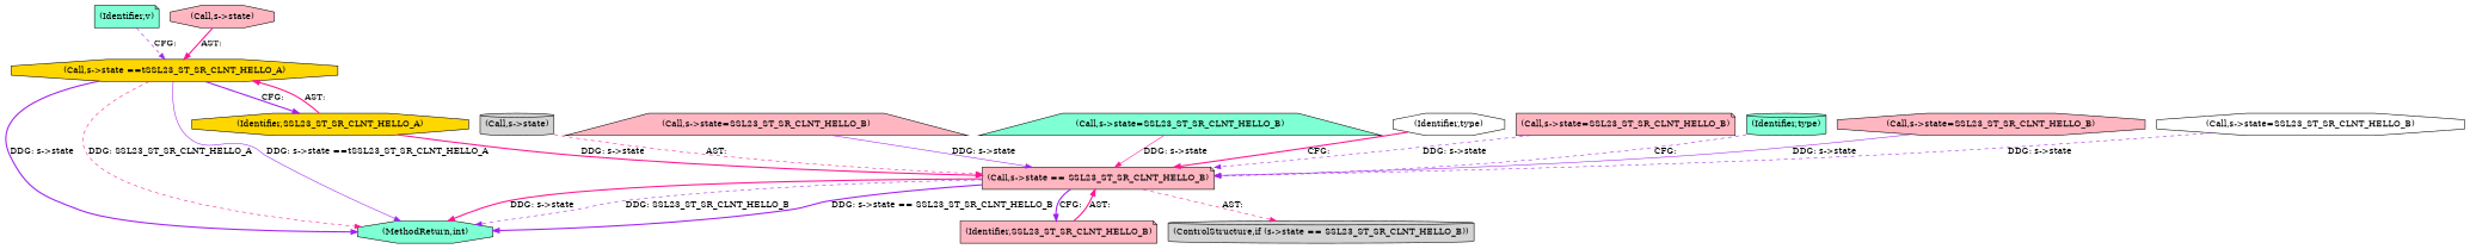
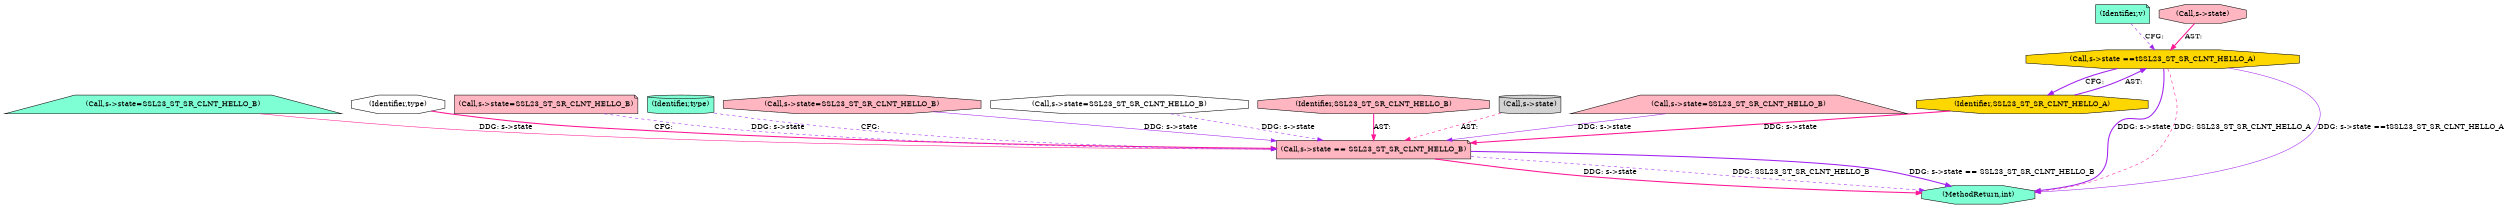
  digraph {
    node [fillcolor=lightpink shape=octagon style=filled]
    edge [color=purple style=bold]
    n1 [fillcolor=gold label="(Call,s->state ==\tSSL23_ST_SR_CLNT_HELLO_A)"]
    n2 [fillcolor=aquamarine label="(MethodReturn,int)"]
    n3 [fillcolor=gold label="(Identifier,SSL23_ST_SR_CLNT_HELLO_A)"]
    n4 [label="(Call,s->state == SSL23_ST_SR_CLNT_HELLO_B)" shape=note]
-   n5 [label="(Identifier,SSL23_ST_SR_CLNT_HELLO_B)" shape=note]
-   n6 [fillcolor=lightgrey label="(ControlStructure,if (s->state == SSL23_ST_SR_CLNT_HELLO_B))" shape=cylinder]
+   n5 [label="(Identifier,SSL23_ST_SR_CLNT_HELLO_B)"]
    n7 [fillcolor=aquamarine label="(Identifier,v)" shape=note]
    n8 [fillcolor=lightgrey label="(Call,s->state)" shape=cylinder]
    n9 [label="(Call,s->state)"]
    n10 [label="(Call,s->state=SSL23_ST_SR_CLNT_HELLO_B)" shape=trapezium]
    n11 [fillcolor=aquamarine label="(Call,s->state=SSL23_ST_SR_CLNT_HELLO_B)" shape=trapezium]
    n12 [fillcolor=white label="(Identifier,type)"]
    n13 [label="(Call,s->state=SSL23_ST_SR_CLNT_HELLO_B)" shape=note]
    n14 [fillcolor=aquamarine label="(Identifier,type)" shape=cylinder]
    n15 [label="(Call,s->state=SSL23_ST_SR_CLNT_HELLO_B)"]
    n16 [fillcolor=white label="(Call,s->state=SSL23_ST_SR_CLNT_HELLO_B)"]
    n1 -> n2 [label="DDG: s->state"]
    n1 -> n2 [color=deeppink label="DDG: SSL23_ST_SR_CLNT_HELLO_A" style=dashed]
    n1 -> n2 [label="DDG: s->state ==\tSSL23_ST_SR_CLNT_HELLO_A" style=solid]
    n1 -> n3 [label="CFG: "]
-   n3 -> n1 [color=deeppink label="AST: "]
+   n3 -> n1 [label="AST: "]
    n3 -> n4 [color=deeppink label="DDG: s->state"]
    n4 -> n2 [color=deeppink label="DDG: s->state"]
    n4 -> n2 [label="DDG: SSL23_ST_SR_CLNT_HELLO_B" style=dashed]
    n4 -> n2 [label="DDG: s->state == SSL23_ST_SR_CLNT_HELLO_B"]
-   n4 -> n5 [label="CFG: "]
-   n4 -> n6 [color=deeppink label="AST: " style=dashed]
    n5 -> n4 [color=deeppink label="AST: "]
    n7 -> n1 [label="CFG: " style=dashed]
    n8 -> n4 [color=deeppink label="AST: " style=dashed]
    n9 -> n1 [color=deeppink label="AST: "]
    n10 -> n4 [label="DDG: s->state" style=solid]
    n11 -> n4 [color=deeppink label="DDG: s->state" style=solid]
    n12 -> n4 [color=deeppink label="CFG: "]
    n13 -> n4 [label="DDG: s->state" style=dashed]
    n14 -> n4 [label="CFG: " style=dashed]
    n15 -> n4 [label="DDG: s->state" style=solid]
    n16 -> n4 [label="DDG: s->state" style=dashed]
  }
